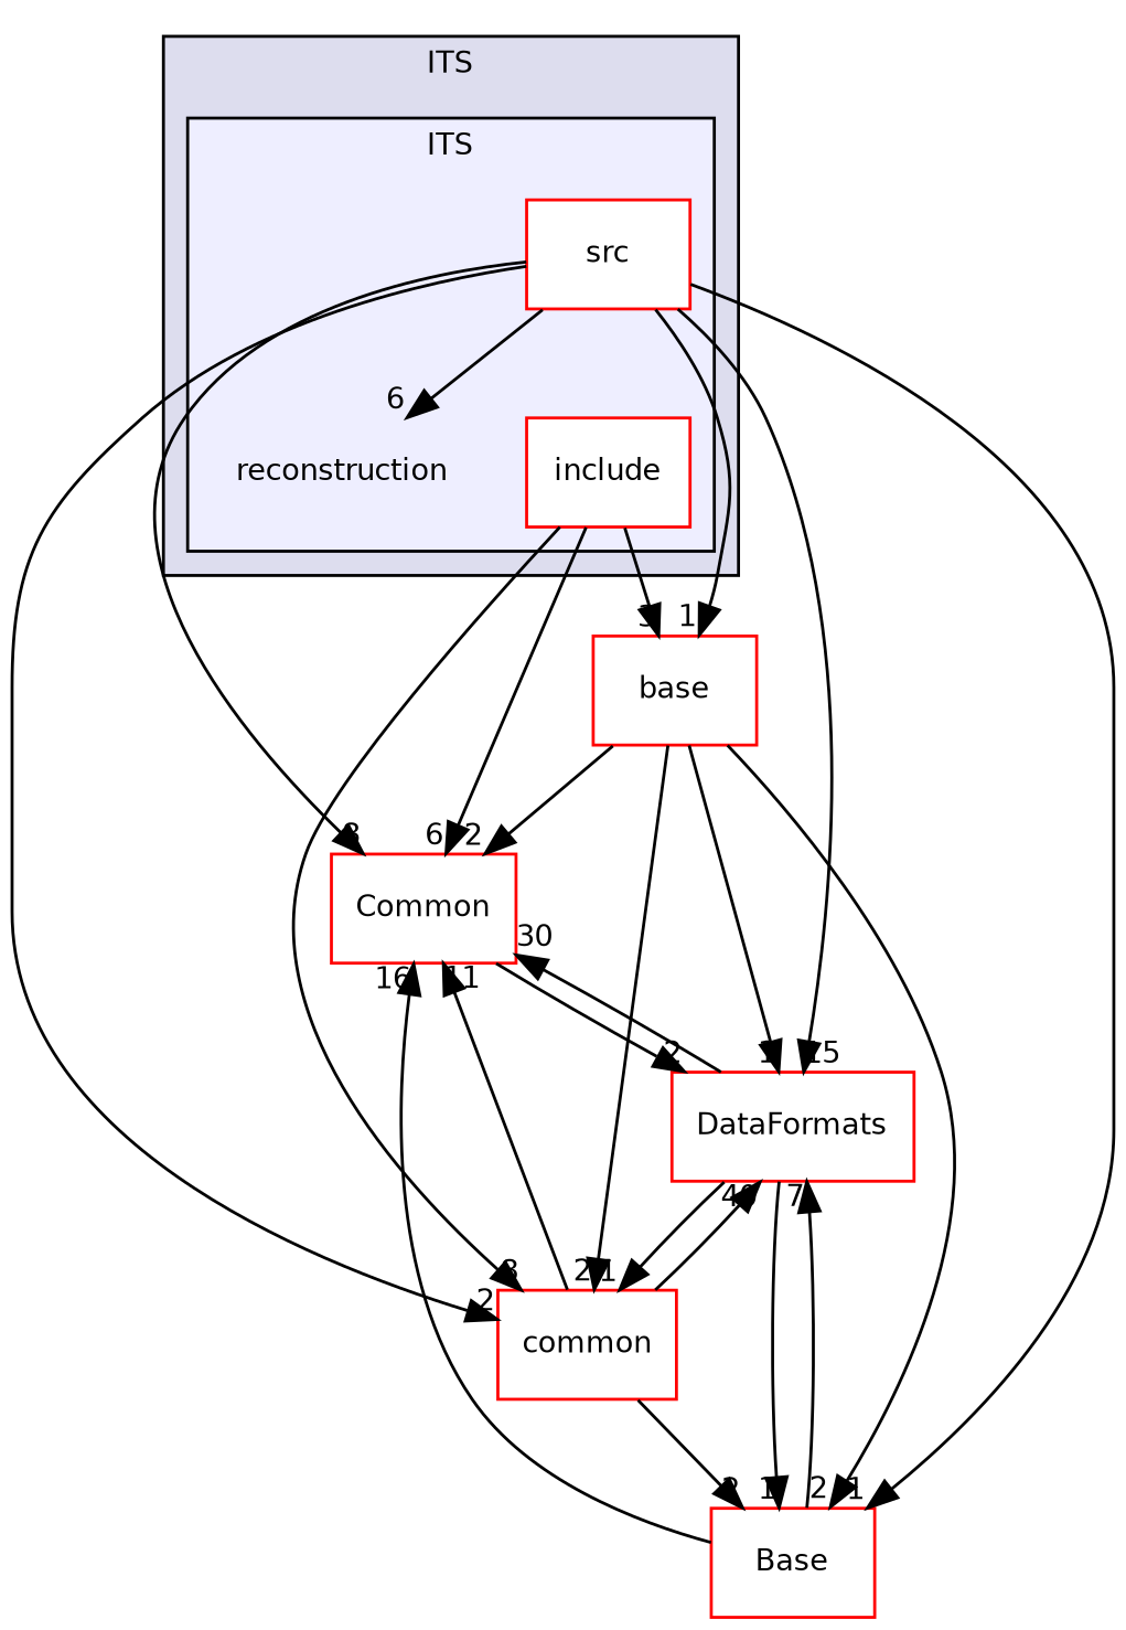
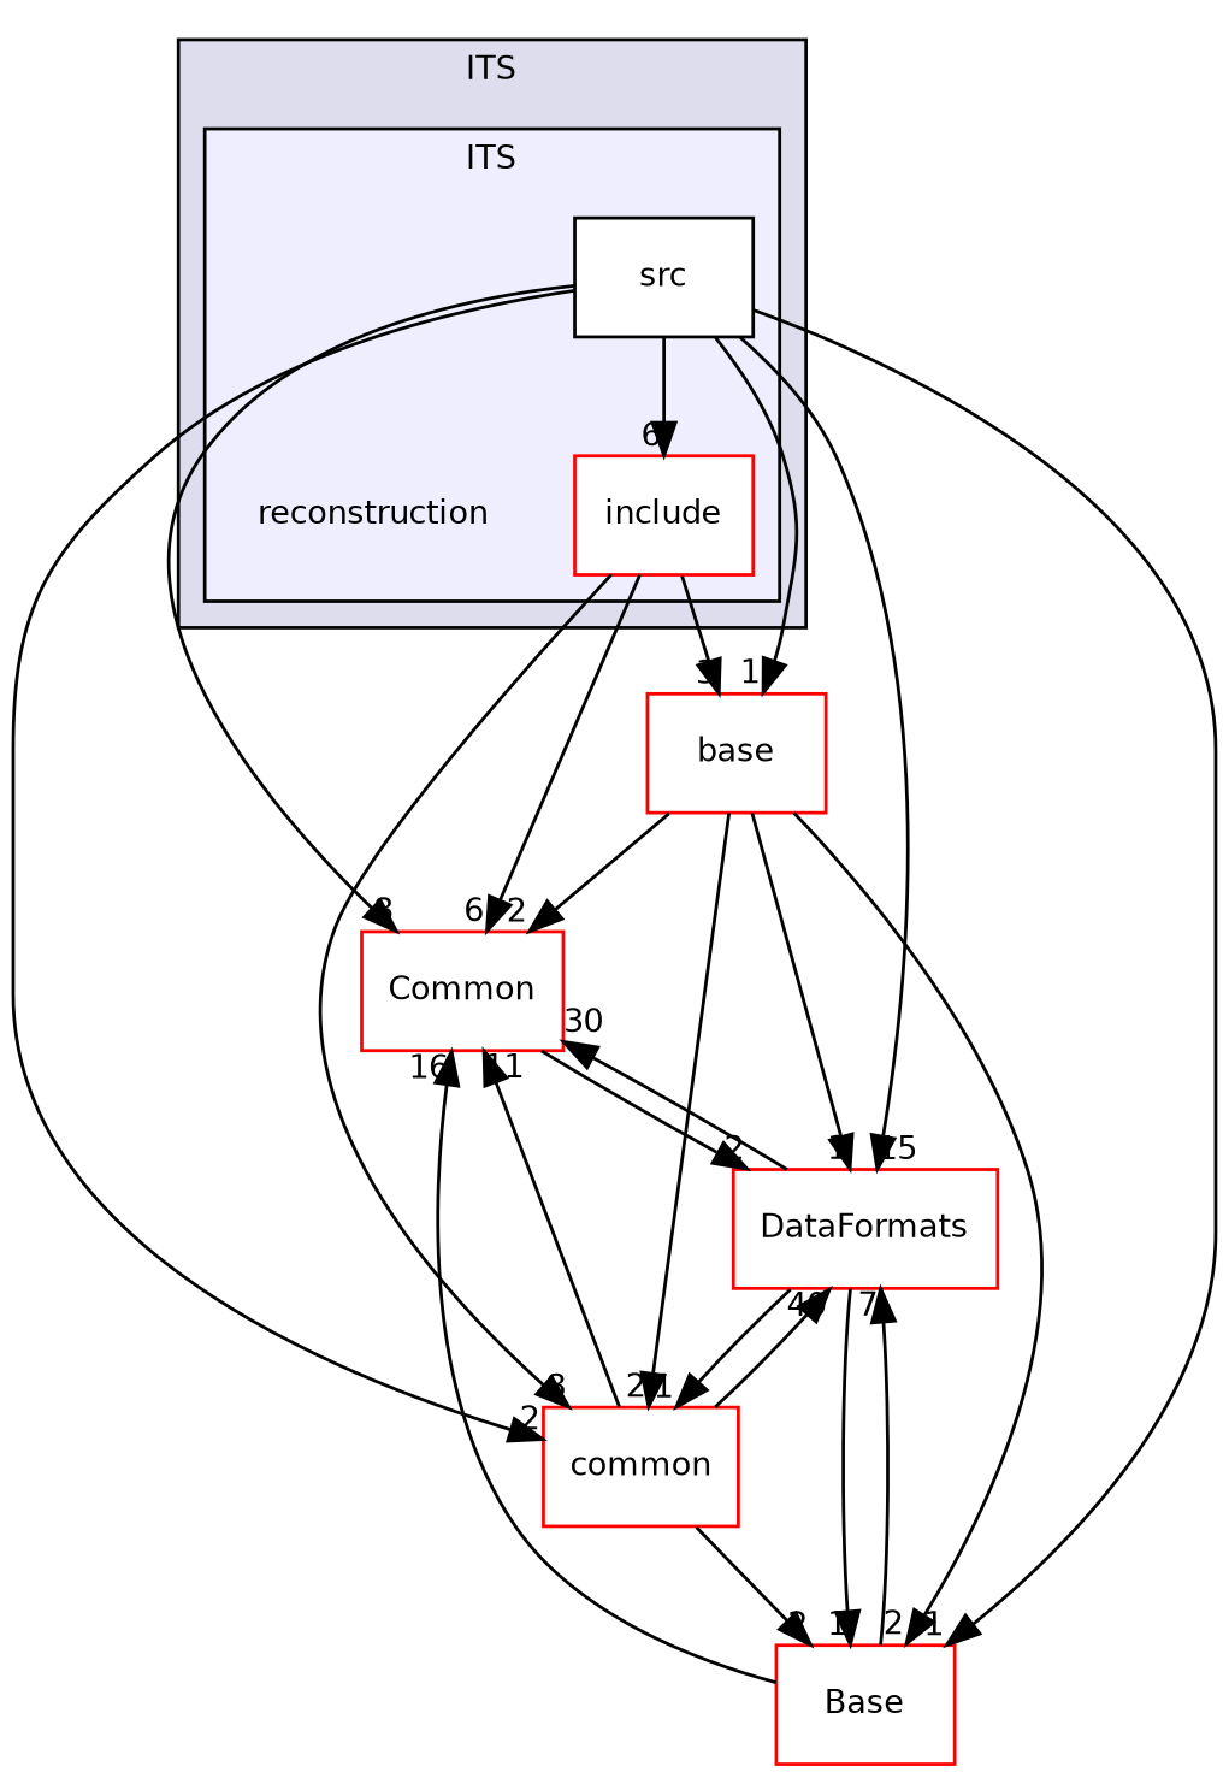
  digraph {
    compound=true
    node [fontname=Helvetica fontsize=10 shape=box color=red]
    edge [headlabel=2 labeldistance=1.5 labelfontname=Helvetica labelfontsize=10]
    n1 [label=reconstruction shape=plaintext color=""]
    n2 [fillcolor=white label=include style=filled]
-   n3 [fillcolor=white label=src style=filled]
+   n3 [color=black fillcolor=white label=src style=filled]
    n4 [label=base]
    n5 [label=Common]
    n6 [label=common]
    n7 [label=DataFormats]
    n8 [label=Base]
    subgraph cluster_1 {
      bgcolor="#ddddee"
      fontname=Helvetica
      fontsize=10
      label=ITS
      pencolor=black
      subgraph cluster_2 {
        bgcolor="#eeeeff"
        fontname=Helvetica
        fontsize=10
        label=ITS
        pencolor=black
        n1
        n2
        n3
      }
    }
    n2 -> n4 [headlabel=3]
    n2 -> n5 [headlabel=6]
    n2 -> n6 [headlabel=8]
-   n3 -> n1 [headlabel=6]
+   n3 -> n2 [headlabel=6]
    n3 -> n4 [headlabel=1]
    n3 -> n5 [headlabel=8]
    n3 -> n6
    n3 -> n7 [headlabel=15]
    n3 -> n8 [headlabel=1]
    n4 -> n5
    n4 -> n6
    n4 -> n7 [headlabel=1]
    n4 -> n8
    n5 -> n7
    n6 -> n5 [headlabel=11]
    n6 -> n7 [headlabel=40]
    n6 -> n8
    n7 -> n5 [headlabel=30]
    n7 -> n6 [headlabel=1]
    n7 -> n8 [headlabel=1]
    n8 -> n5 [headlabel=16]
    n8 -> n7 [headlabel=7]
  }
